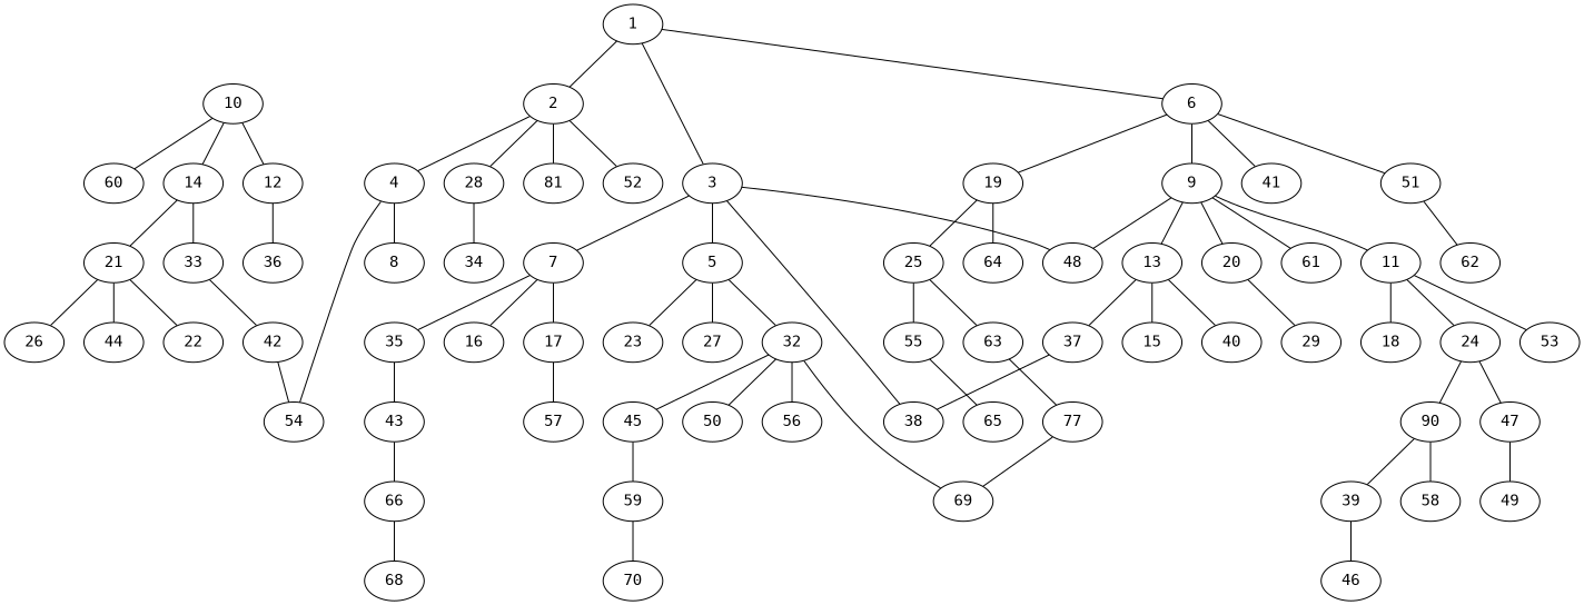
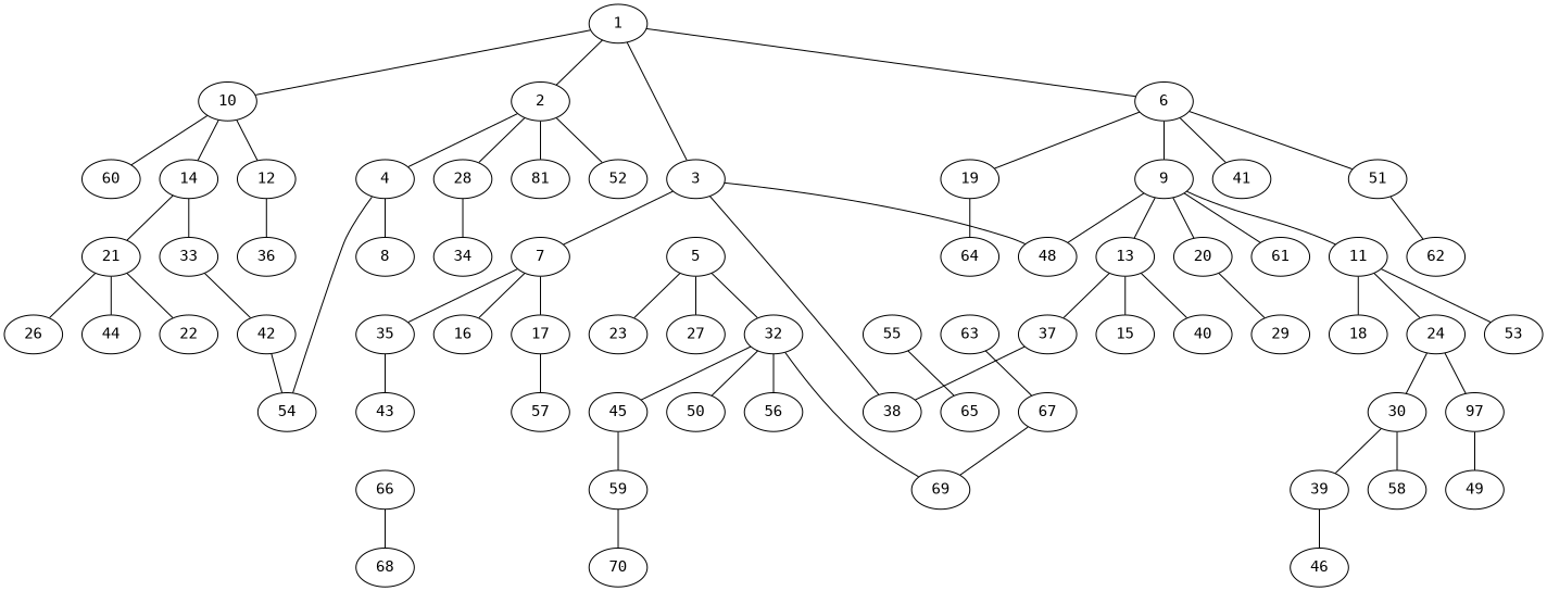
  graph {
    fontname="DejaVu Sans Mono"
    node [fontname="DejaVu Sans Mono"]
    edge [fontname="DejaVu Sans Mono"]
    1
    2
    3
    6
    10
    4
    28
    n8 [label=81]
    52
    5
    7
    38
    48
    9
    19
    41
    51
    12
    14
    60
    8
    54
    34
    23
    27
    32
    16
    17
    35
    11
    13
    20
    61
-   25
    64
    62
    36
    21
    33
    45
    50
    56
    69
    57
    43
    59
    18
    24
    53
    15
    37
    40
    29
    55
    63
    66
-   30 [label=90]
-   47
+   30
+   47 [label=97]
    22
    26
    44
    42
    39
    58
    49
    65
-   67 [label=77]
+   67
    46
    70
    68
    1 -- 2
    1 -- 3
    1 -- 6
+   1 -- 10
    2 -- 4
    2 -- 28
    2 -- n8
    2 -- 52
-   3 -- 5
    3 -- 7
    3 -- 38
    3 -- 48
    6 -- 9
    6 -- 19
    6 -- 41
    6 -- 51
    10 -- 12
    10 -- 14
    10 -- 60
    4 -- 8
    4 -- 54
    28 -- 34
    5 -- 23
    5 -- 27
    5 -- 32
    7 -- 16
    7 -- 17
    7 -- 35
    9 -- 48
    9 -- 11
    9 -- 13
    9 -- 20
    9 -- 61
-   19 -- 25
    19 -- 64
    51 -- 62
    12 -- 36
    14 -- 21
    14 -- 33
    32 -- 45
    32 -- 50
    32 -- 56
    32 -- 69
    17 -- 57
    35 -- 43
    11 -- 18
    11 -- 24
    11 -- 53
    13 -- 15
    13 -- 37
    13 -- 40
    20 -- 29
-   25 -- 55
-   25 -- 63
    21 -- 22
    21 -- 26
    21 -- 44
    33 -- 42
    45 -- 59
-   43 -- 66
    59 -- 70
    24 -- 30
    24 -- 47
    37 -- 38
    55 -- 65
    63 -- 67
    66 -- 68
    30 -- 39
    30 -- 58
    47 -- 49
    42 -- 54
    39 -- 46
    67 -- 69
  }
